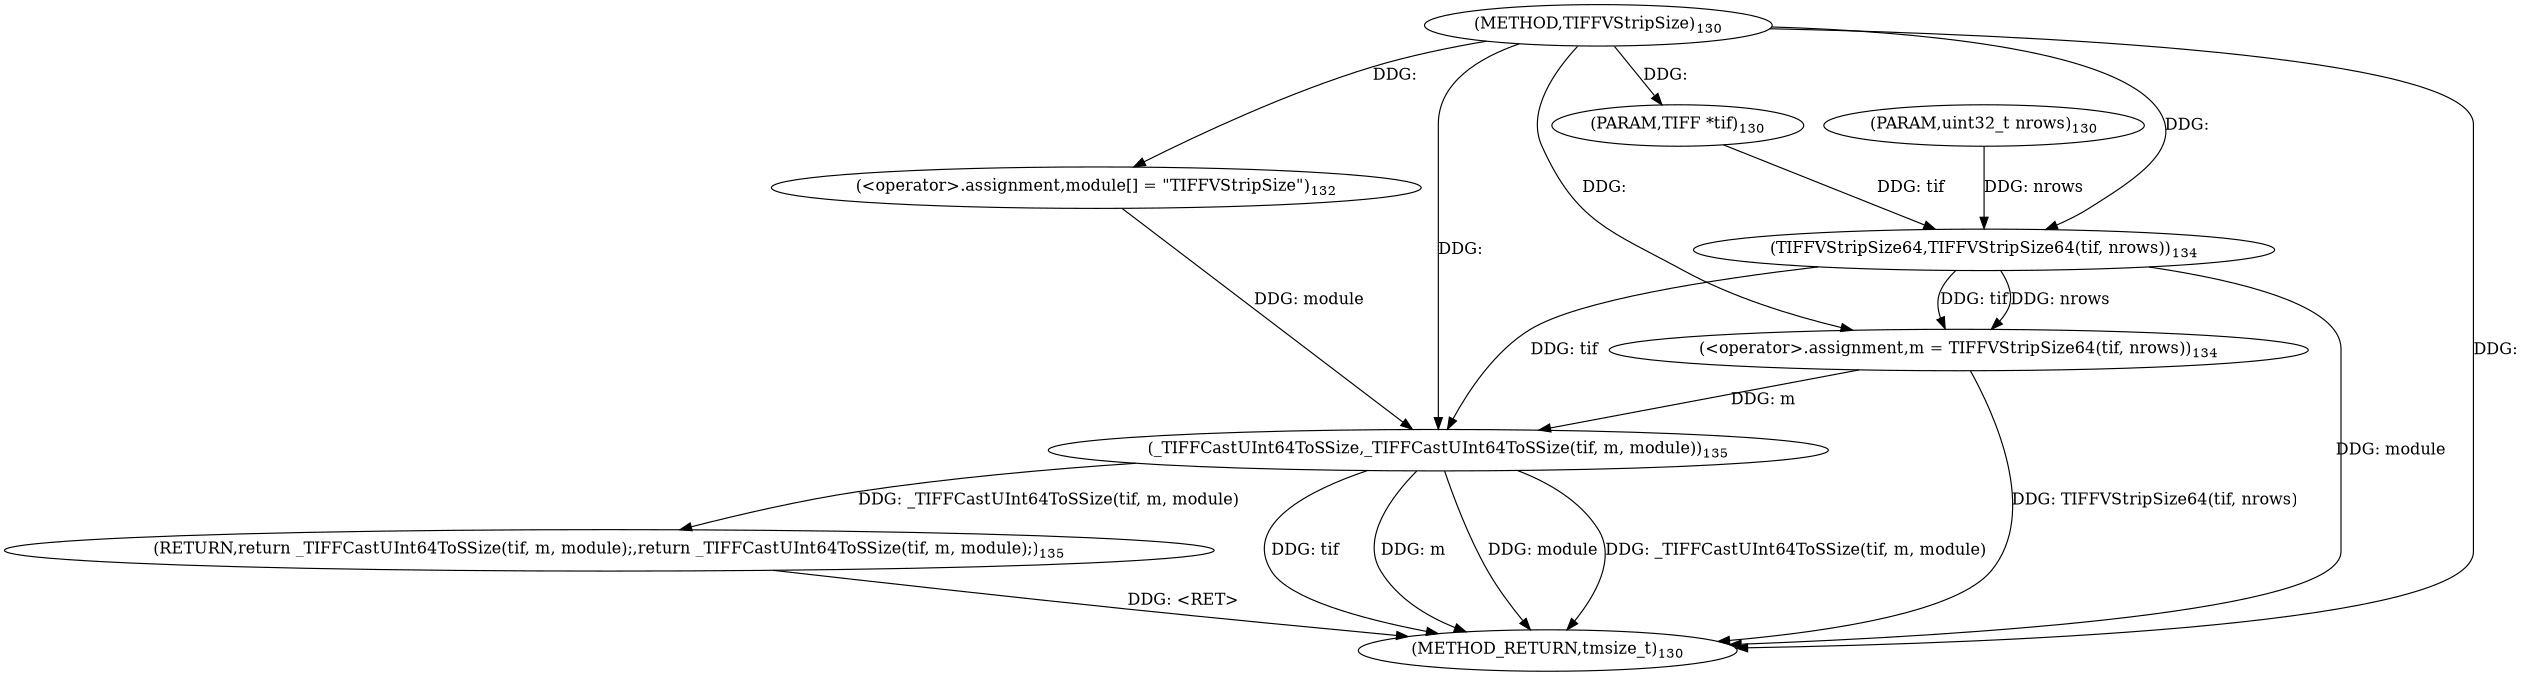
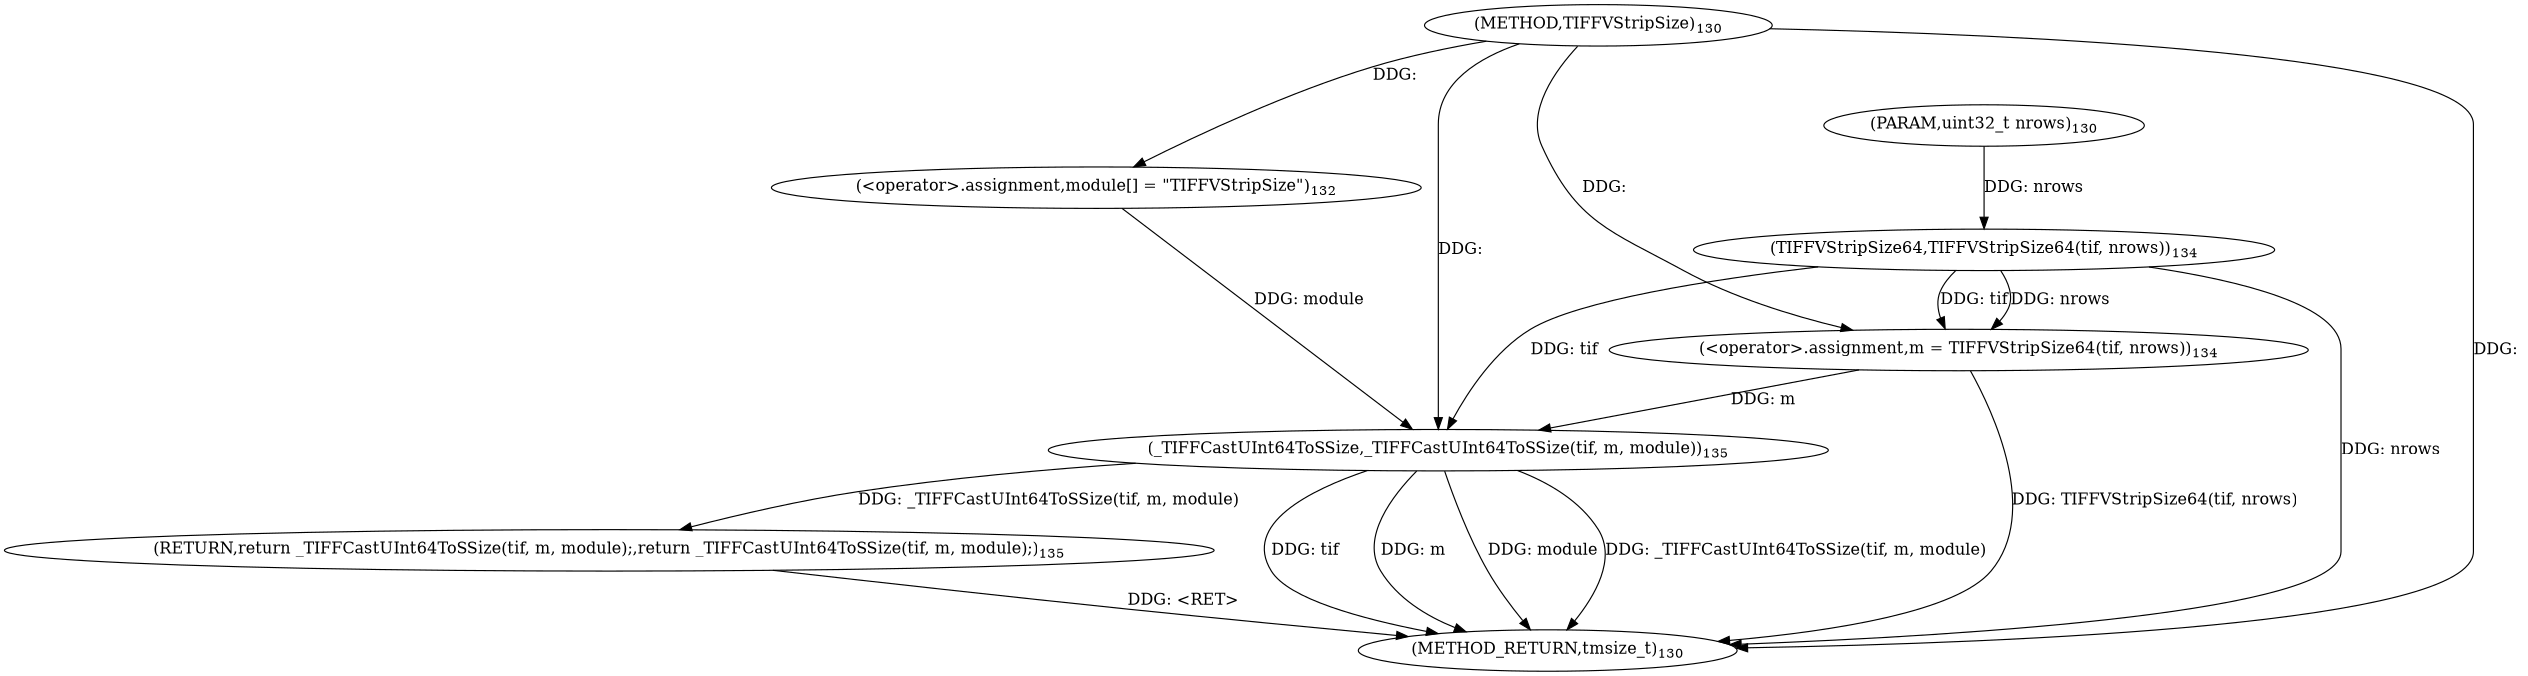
  digraph {
    n1 [label=<(METHOD,TIFFVStripSize)<SUB>130</SUB>>]
-   n2 [label=<(PARAM,TIFF *tif)<SUB>130</SUB>>]
    n3 [label=<(&lt;operator&gt;.assignment,module[] = &quot;TIFFVStripSize&quot;)<SUB>132</SUB>>]
    n4 [label=<(&lt;operator&gt;.assignment,m = TIFFVStripSize64(tif, nrows))<SUB>134</SUB>>]
    n5 [label=<(_TIFFCastUInt64ToSSize,_TIFFCastUInt64ToSSize(tif, m, module))<SUB>135</SUB>>]
    n6 [label=<(TIFFVStripSize64,TIFFVStripSize64(tif, nrows))<SUB>134</SUB>>]
    n7 [label=<(METHOD_RETURN,tmsize_t)<SUB>130</SUB>>]
    n8 [label=<(PARAM,uint32_t nrows)<SUB>130</SUB>>]
    n9 [label=<(RETURN,return _TIFFCastUInt64ToSSize(tif, m, module);,return _TIFFCastUInt64ToSSize(tif, m, module);)<SUB>135</SUB>>]
-   n1 -> n2 [label="DDG: "]
    n1 -> n3 [label="DDG: "]
    n1 -> n4 [label="DDG: "]
    n1 -> n5 [label="DDG: "]
-   n1 -> n6 [label="DDG: "]
    n1 -> n7 [label="DDG: "]
-   n2 -> n6 [label="DDG: tif"]
    n3 -> n5 [label="DDG: module"]
    n4 -> n5 [label="DDG: m"]
    n4 -> n7 [label="DDG: TIFFVStripSize64(tif, nrows)"]
    n5 -> n7 [label="DDG: tif"]
    n5 -> n7 [label="DDG: m"]
    n5 -> n7 [label="DDG: module"]
    n5 -> n7 [label="DDG: _TIFFCastUInt64ToSSize(tif, m, module)"]
    n5 -> n9 [label="DDG: _TIFFCastUInt64ToSSize(tif, m, module)"]
    n6 -> n4 [label="DDG: tif"]
    n6 -> n4 [label="DDG: nrows"]
    n6 -> n5 [label="DDG: tif"]
-   n6 -> n7 [label="DDG: module"]
+   n6 -> n7 [label="DDG: nrows"]
    n8 -> n6 [label="DDG: nrows"]
    n9 -> n7 [label="DDG: &lt;RET&gt;"]
  }
